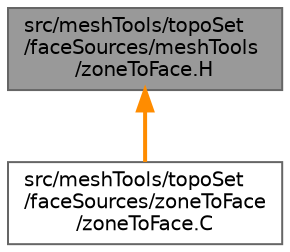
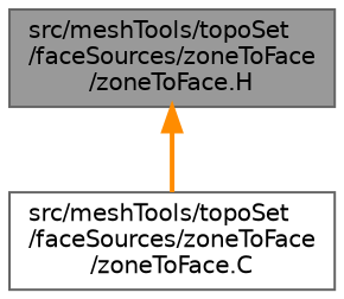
  digraph {
    node [fontname=Helvetica fontsize=10 shape=box style=filled]
-   n1 [color=gray40 fillcolor=grey60 fontcolor=black height=0.2 label="src/meshTools/topoSet\l/faceSources/meshTools\l/zoneToFace.H" width=0.4]
+   n1 [color=gray40 fillcolor=grey60 fontcolor=black height=0.2 label="src/meshTools/topoSet\l/faceSources/zoneToFace\l/zoneToFace.H" width=0.4]
    n2 [color=grey40 fillcolor=white height=0.2 label="src/meshTools/topoSet\l/faceSources/zoneToFace\l/zoneToFace.C" width=0.4]
    n1 -> n2 [color=darkorange dir=back fontname=Helvetica fontsize=10 labelfontname=Helvetica labelfontsize=10 style=bold]
  }
